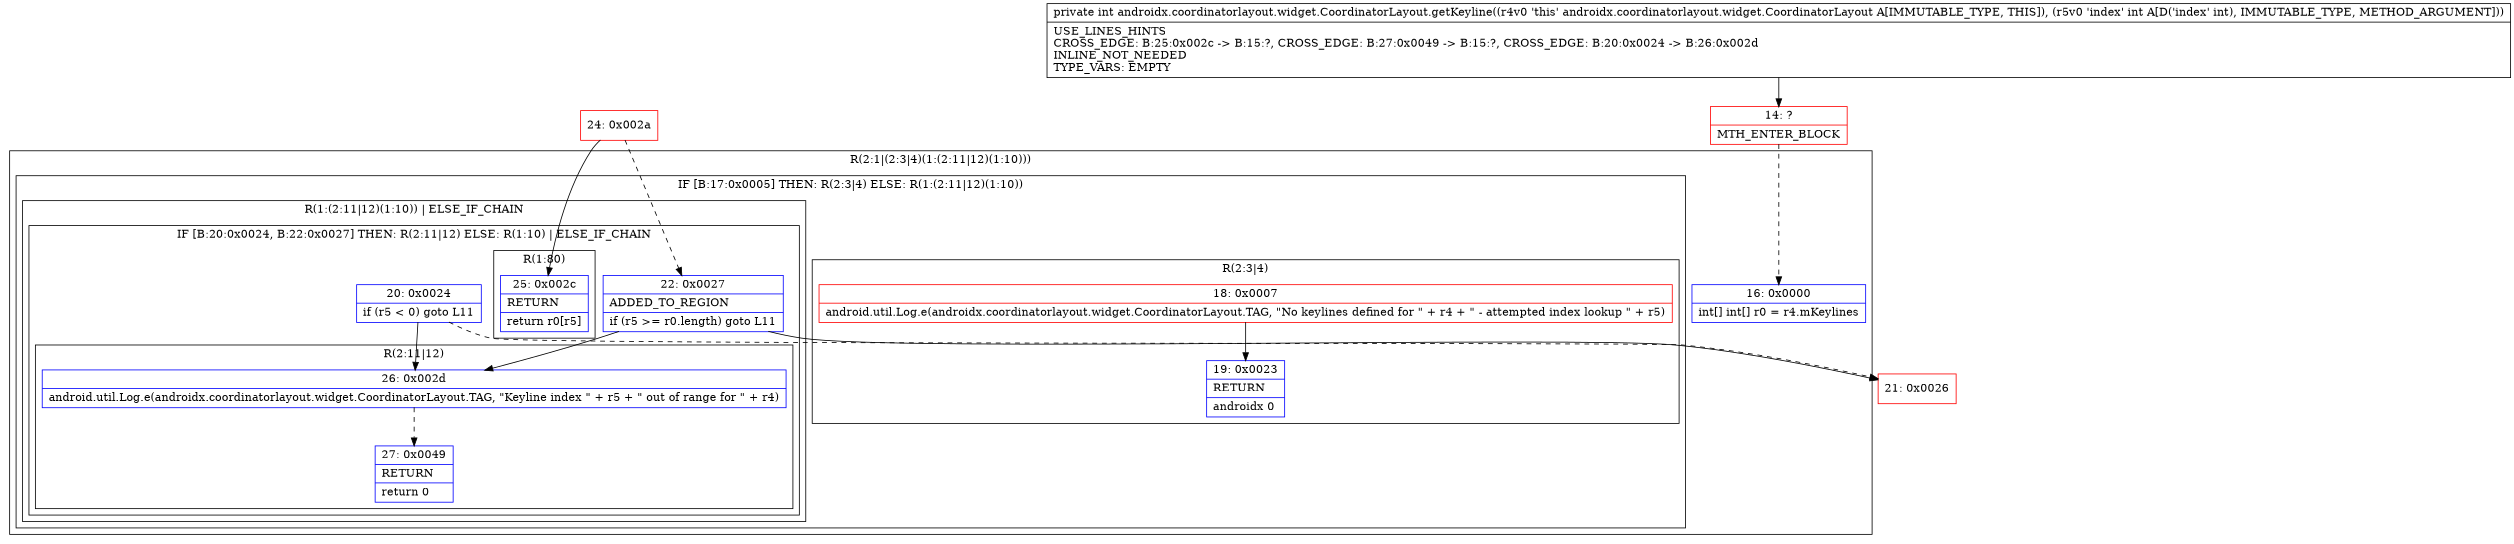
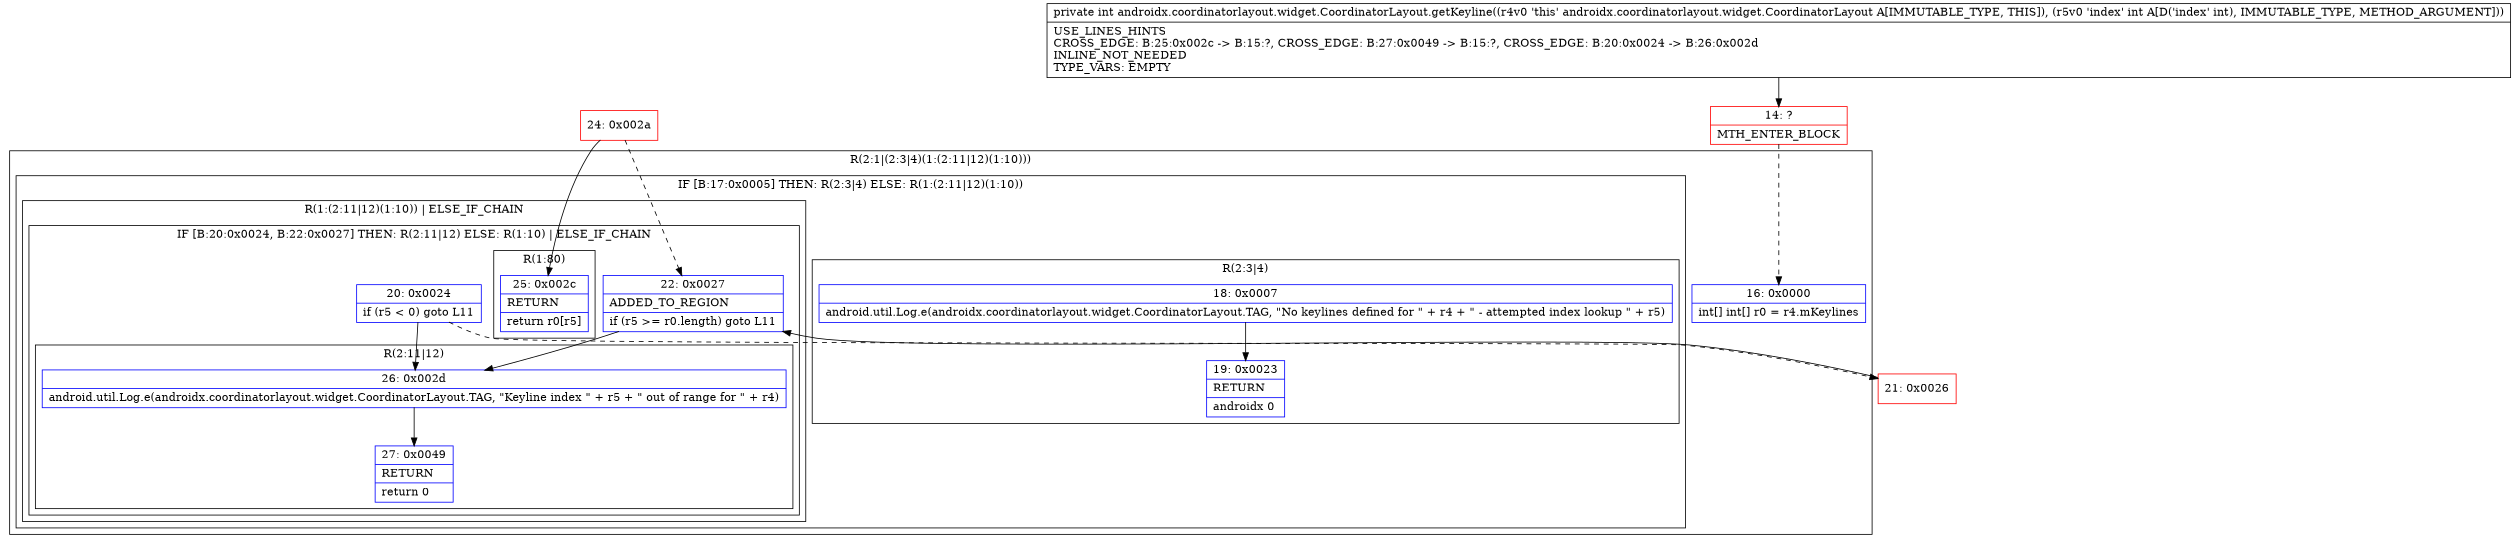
  digraph {
    node [color=blue shape=record]
-   n1 [color=red label="{18\:\ 0x0007|android.util.Log.e(androidx.coordinatorlayout.widget.CoordinatorLayout.TAG, \"No keylines defined for \" + r4 + \" \- attempted index lookup \" + r5)\l}"]
+   n1 [label="{18\:\ 0x0007|android.util.Log.e(androidx.coordinatorlayout.widget.CoordinatorLayout.TAG, \"No keylines defined for \" + r4 + \" \- attempted index lookup \" + r5)\l}"]
    n2 [label="{19\:\ 0x0023|RETURN\l|androidx 0\l}"]
    n3 [label="{26\:\ 0x002d|android.util.Log.e(androidx.coordinatorlayout.widget.CoordinatorLayout.TAG, \"Keyline index \" + r5 + \" out of range for \" + r4)\l}"]
    n4 [label="{27\:\ 0x0049|RETURN\l|return 0\l}"]
    n5 [label="{25\:\ 0x002c|RETURN\l|return r0[r5]\l}"]
    n6 [label="{20\:\ 0x0024|if (r5 \< 0) goto L11\l}"]
    n7 [label="{22\:\ 0x0027|ADDED_TO_REGION\l|if (r5 \>= r0.length) goto L11\l}"]
    n8 [label="{16\:\ 0x0000|int[] int[] r0 = r4.mKeylines\l}"]
    n9 [color=red label="{21\:\ 0x0026}"]
    n10 [color=red label="{24\:\ 0x002a}"]
    n11 [color=red label="{14\:\ ?|MTH_ENTER_BLOCK\l}"]
    n12 [label="{private int androidx.coordinatorlayout.widget.CoordinatorLayout.getKeyline((r4v0 'this' androidx.coordinatorlayout.widget.CoordinatorLayout A[IMMUTABLE_TYPE, THIS]), (r5v0 'index' int A[D('index' int), IMMUTABLE_TYPE, METHOD_ARGUMENT]))  | USE_LINES_HINTS\lCROSS_EDGE: B:25:0x002c \-\> B:15:?, CROSS_EDGE: B:27:0x0049 \-\> B:15:?, CROSS_EDGE: B:20:0x0024 \-\> B:26:0x002d\lINLINE_NOT_NEEDED\lTYPE_VARS: EMPTY\l}" color=""]
    subgraph cluster_1 {
      label="R(2:1|(2:3|4)(1:(2:11|12)(1:10)))"
      n8
      subgraph cluster_2 {
        label="IF [B:17:0x0005] THEN: R(2:3|4) ELSE: R(1:(2:11|12)(1:10))"
        subgraph cluster_3 {
          label="R(2:3|4)"
          n1
          n2
        }
        subgraph cluster_4 {
          label="R(1:(2:11|12)(1:10)) | ELSE_IF_CHAIN\l"
          subgraph cluster_5 {
            label="IF [B:20:0x0024, B:22:0x0027] THEN: R(2:11|12) ELSE: R(1:10) | ELSE_IF_CHAIN\l"
            n6
            n7
            subgraph cluster_6 {
              label="R(2:11|12)"
              n3
              n4
            }
            subgraph cluster_7 {
              label="R(1:80)"
              n5
            }
          }
        }
      }
    }
    n1 -> n2
-   n3 -> n4 [style=dashed]
+   n3 -> n4
    n6 -> n3
    n6 -> n9 [style=dashed]
    n7 -> n3
-   n7 -> n9
+   n9 -> n7
    n10 -> n5
    n10 -> n7 [style=dashed]
    n11 -> n8 [style=dashed]
    n12 -> n11
  }
